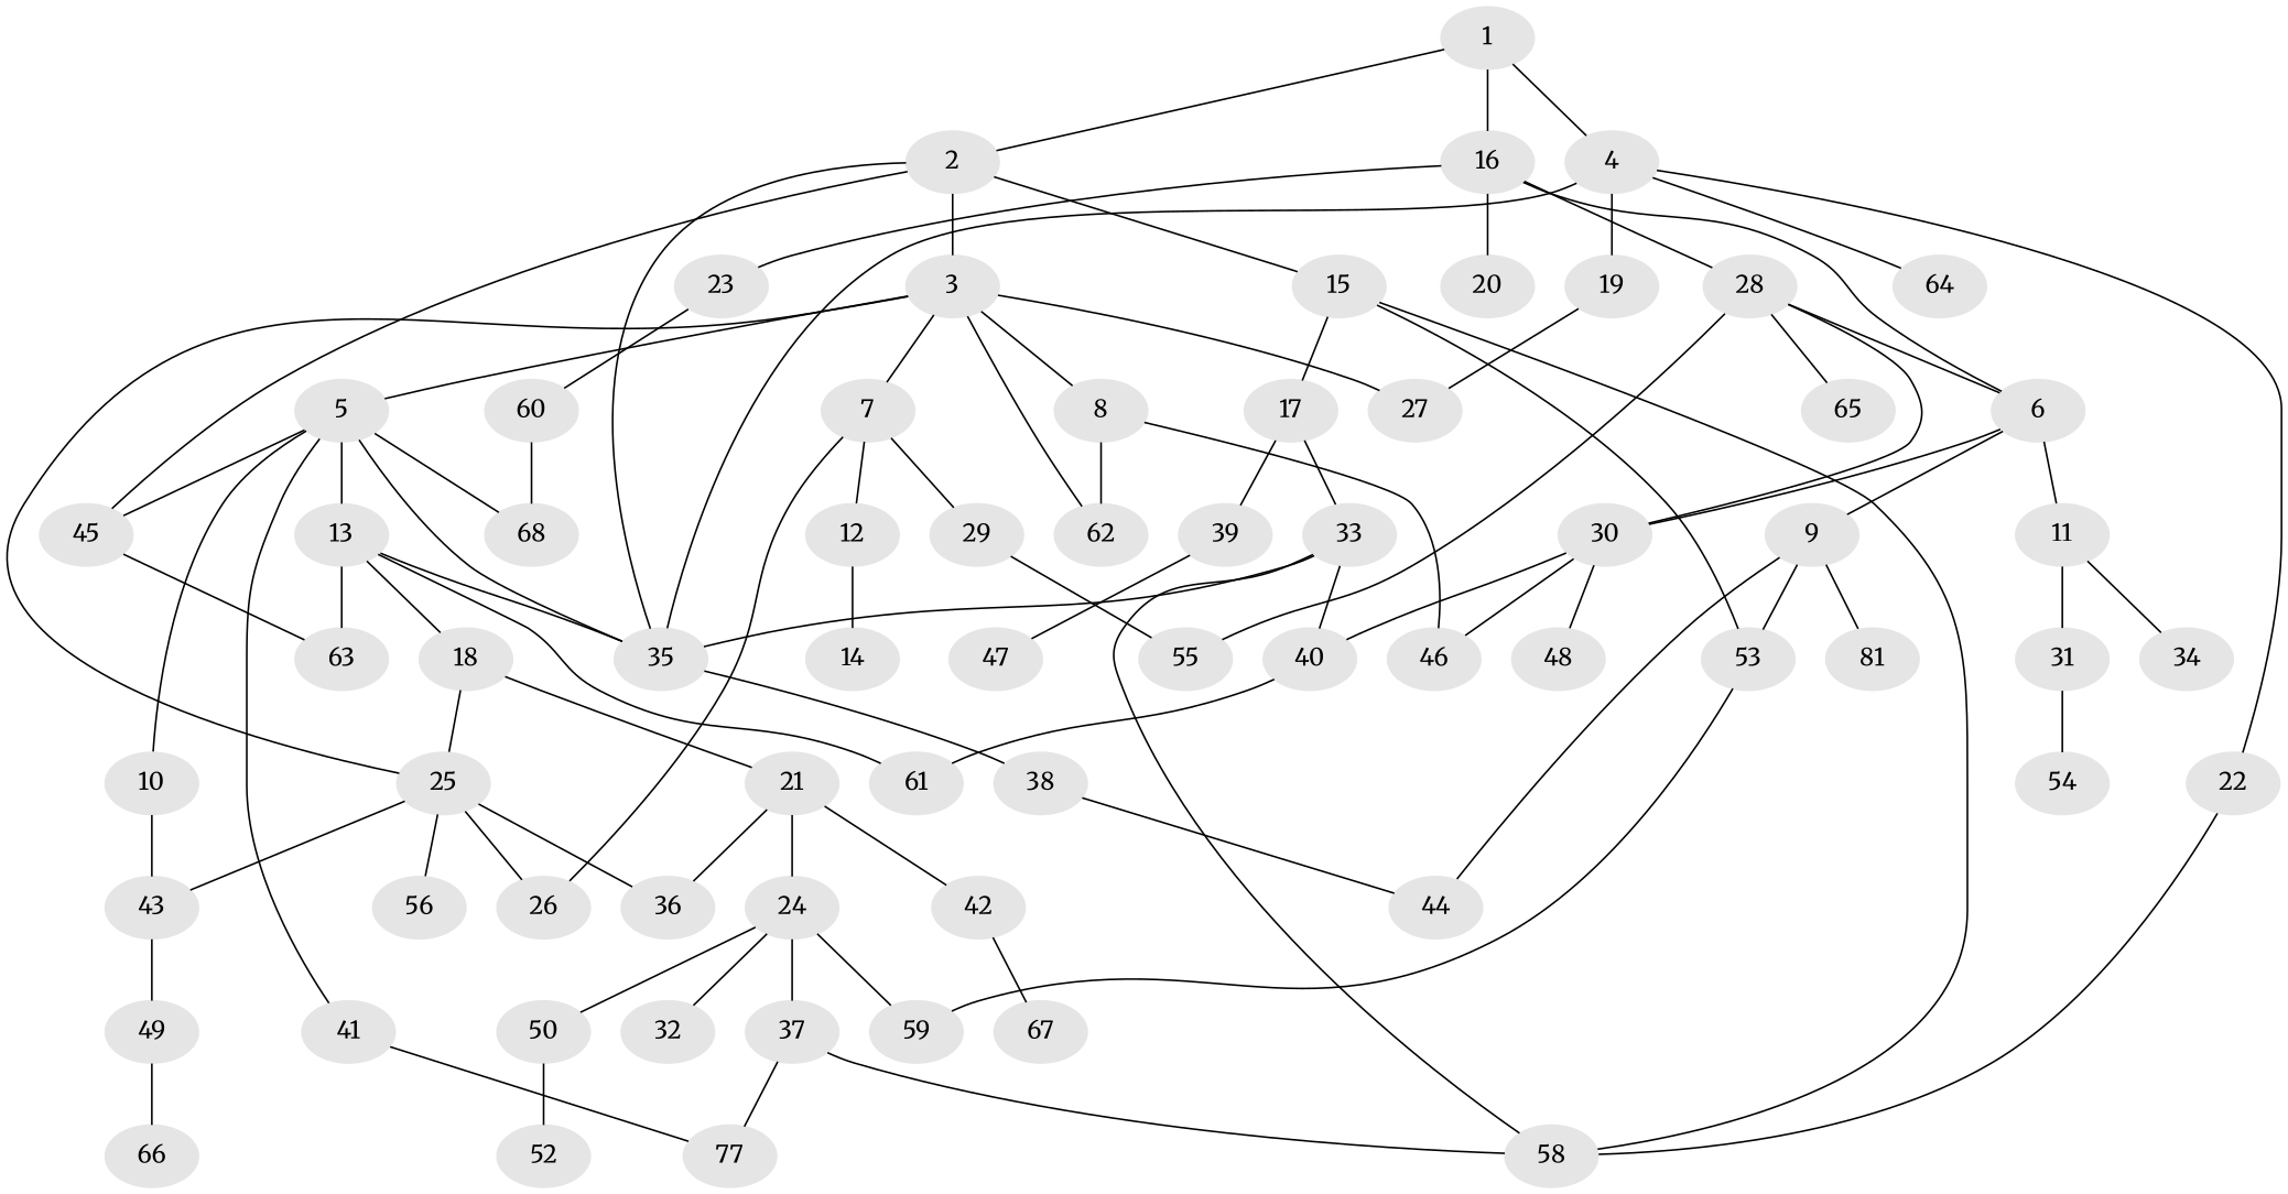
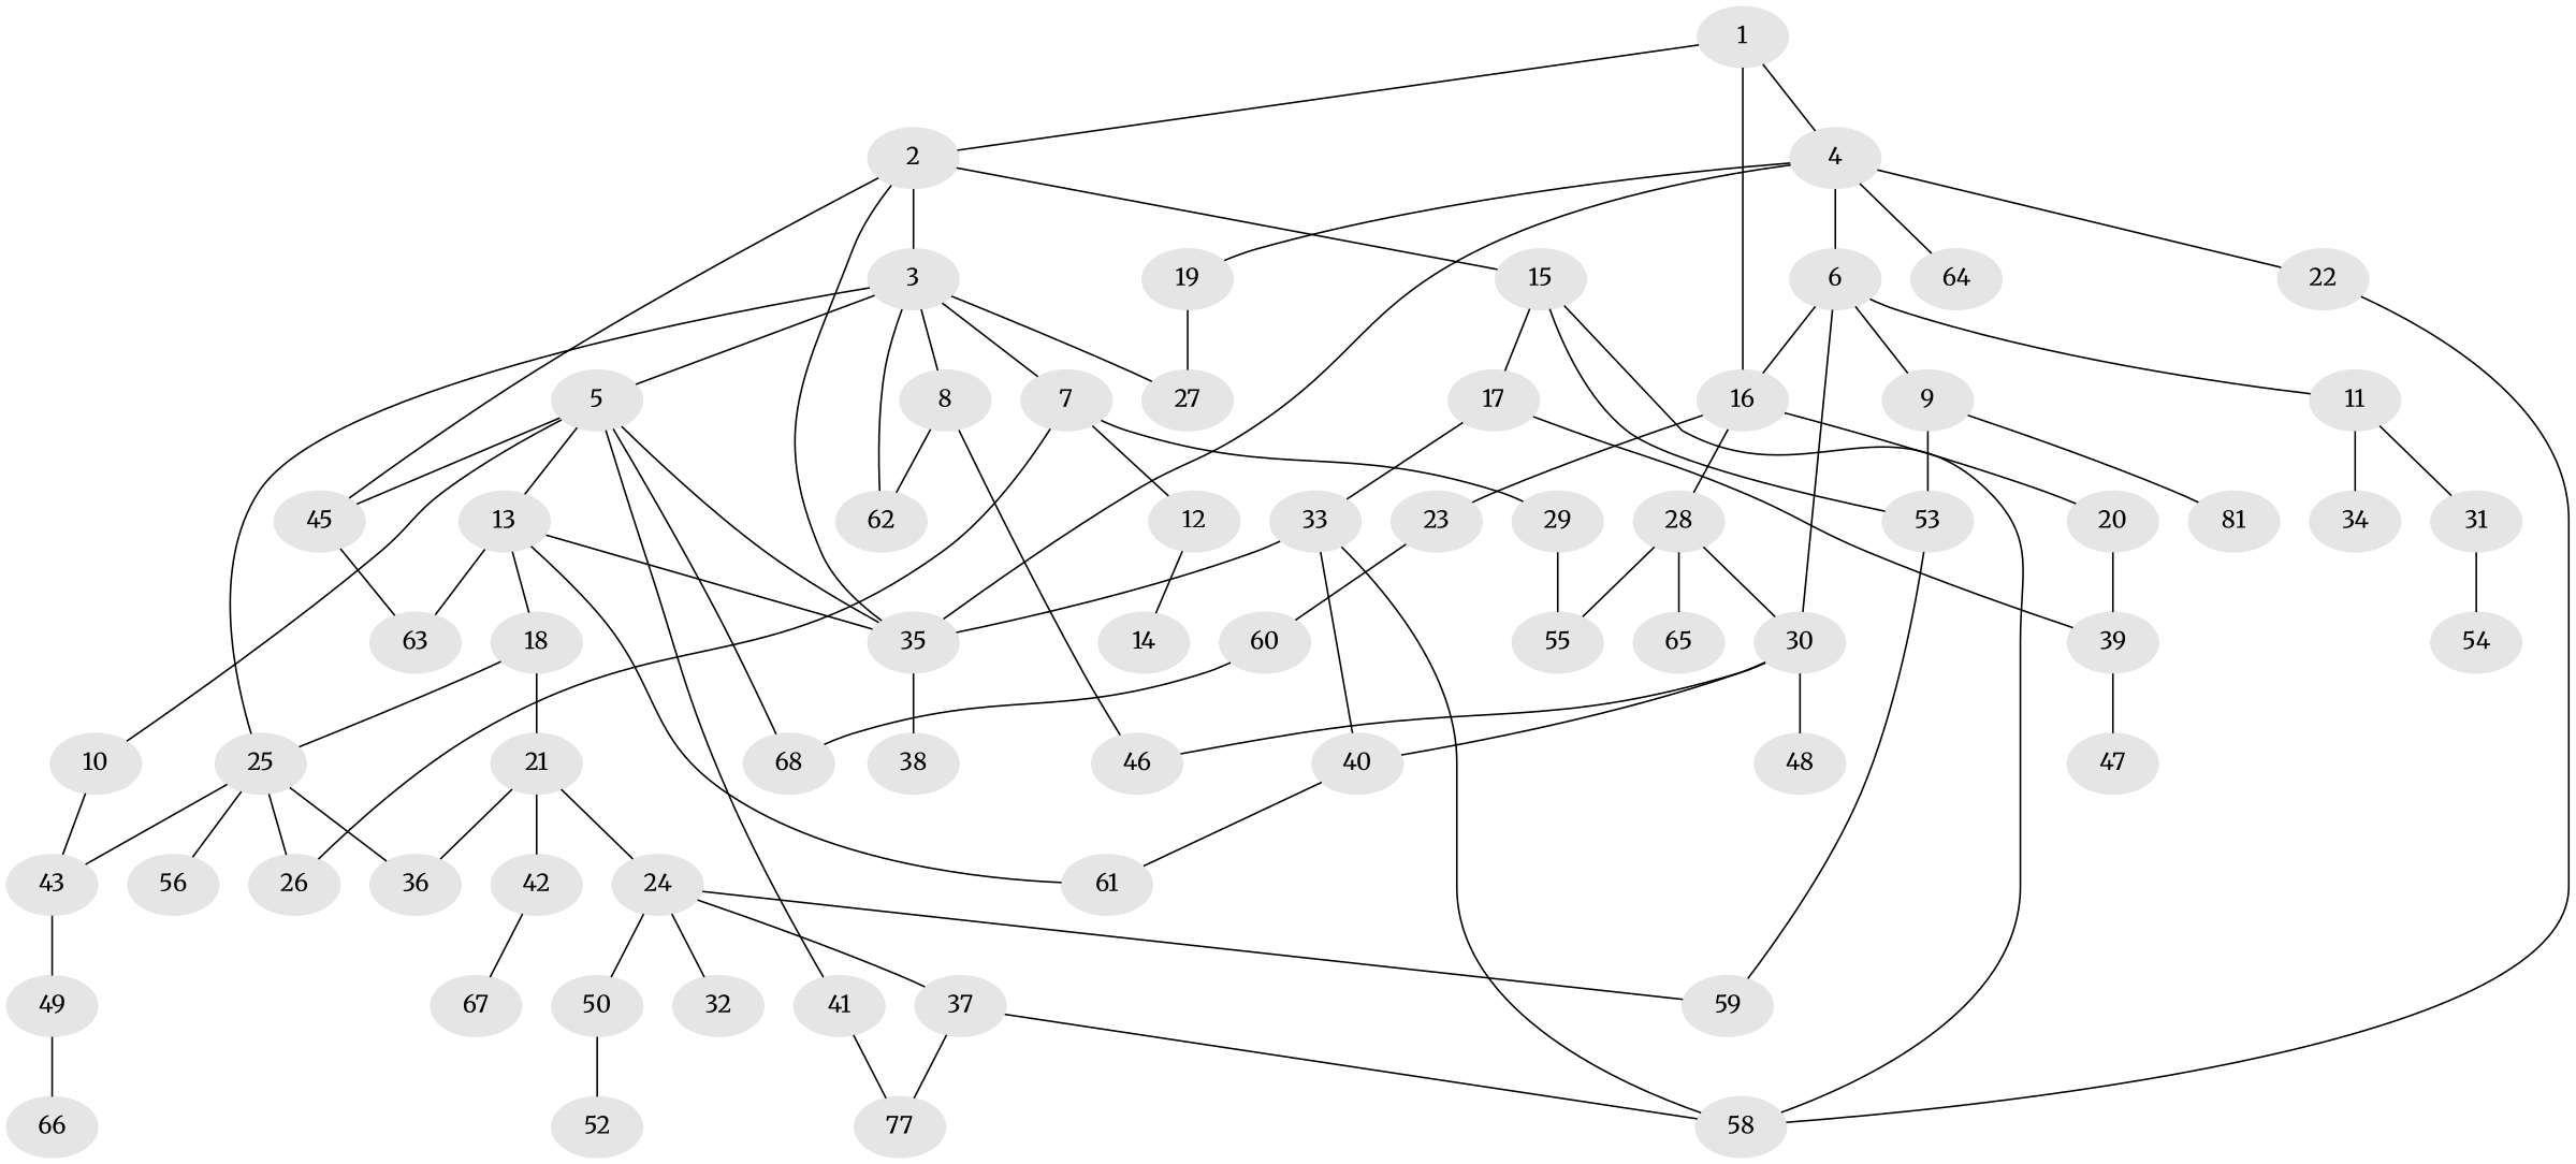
  graph {
    fontname=Merriweather
    node [color=gray90 fontname=Merriweather style=filled]
    edge [fontname=Merriweather]
    1
    2
    4
    16
    3
    15
    35
    45
    6
    19
    22
    64
    20
    23
    28
    5
    7
    8
    25
    27
    62
    53
    17
    58
    38
    63
    10
    13
    41
    68
    12
    26
    29
    46
    43
    36
    56
    9
    11
    30
    18
    61
    n43 [label=77]
-   44
    n45 [label=81]
    31
    34
    40
    48
    14
    55
    59
    49
    54
    21
    33
    39
    60
    65
    47
    24
    42
    32
    37
    50
    67
    52
    66
    1 -- 2
    1 -- 4
    1 -- 16
    2 -- 3
    2 -- 15
    2 -- 35
    2 -- 45
    4 -- 35
-   28 -- 6
+   4 -- 6
    4 -- 19
    4 -- 22
    4 -- 64
    16 -- 20
    16 -- 23
    16 -- 28
    3 -- 5
    3 -- 7
    3 -- 8
    3 -- 25
    3 -- 27
    3 -- 62
    15 -- 53
    15 -- 17
    15 -- 58
    35 -- 38
    45 -- 63
    6 -- 16
    6 -- 9
    6 -- 11
    6 -- 30
    19 -- 27
    22 -- 58
+   20 -- 39
    23 -- 60
    28 -- 30
    28 -- 55
    28 -- 65
    5 -- 35
    5 -- 45
    5 -- 10
    5 -- 13
    5 -- 41
    5 -- 68
    7 -- 12
    7 -- 26
    7 -- 29
    8 -- 62
    8 -- 46
    25 -- 26
    25 -- 43
    25 -- 36
    25 -- 56
    53 -- 59
    17 -- 33
    17 -- 39
-   38 -- 44
    10 -- 43
    13 -- 35
    13 -- 63
    13 -- 18
    13 -- 61
    41 -- n43
    12 -- 14
    29 -- 55
    43 -- 49
    9 -- 53
-   9 -- 44
    9 -- n45
    11 -- 31
    11 -- 34
    30 -- 46
    30 -- 40
    30 -- 48
    18 -- 25
    18 -- 21
    31 -- 54
    40 -- 61
    49 -- 66
    21 -- 36
    21 -- 24
    21 -- 42
    33 -- 35
    33 -- 58
    33 -- 40
    39 -- 47
    60 -- 68
    24 -- 59
    24 -- 32
    24 -- 37
    24 -- 50
    42 -- 67
    37 -- 58
    37 -- n43
    50 -- 52
  }
